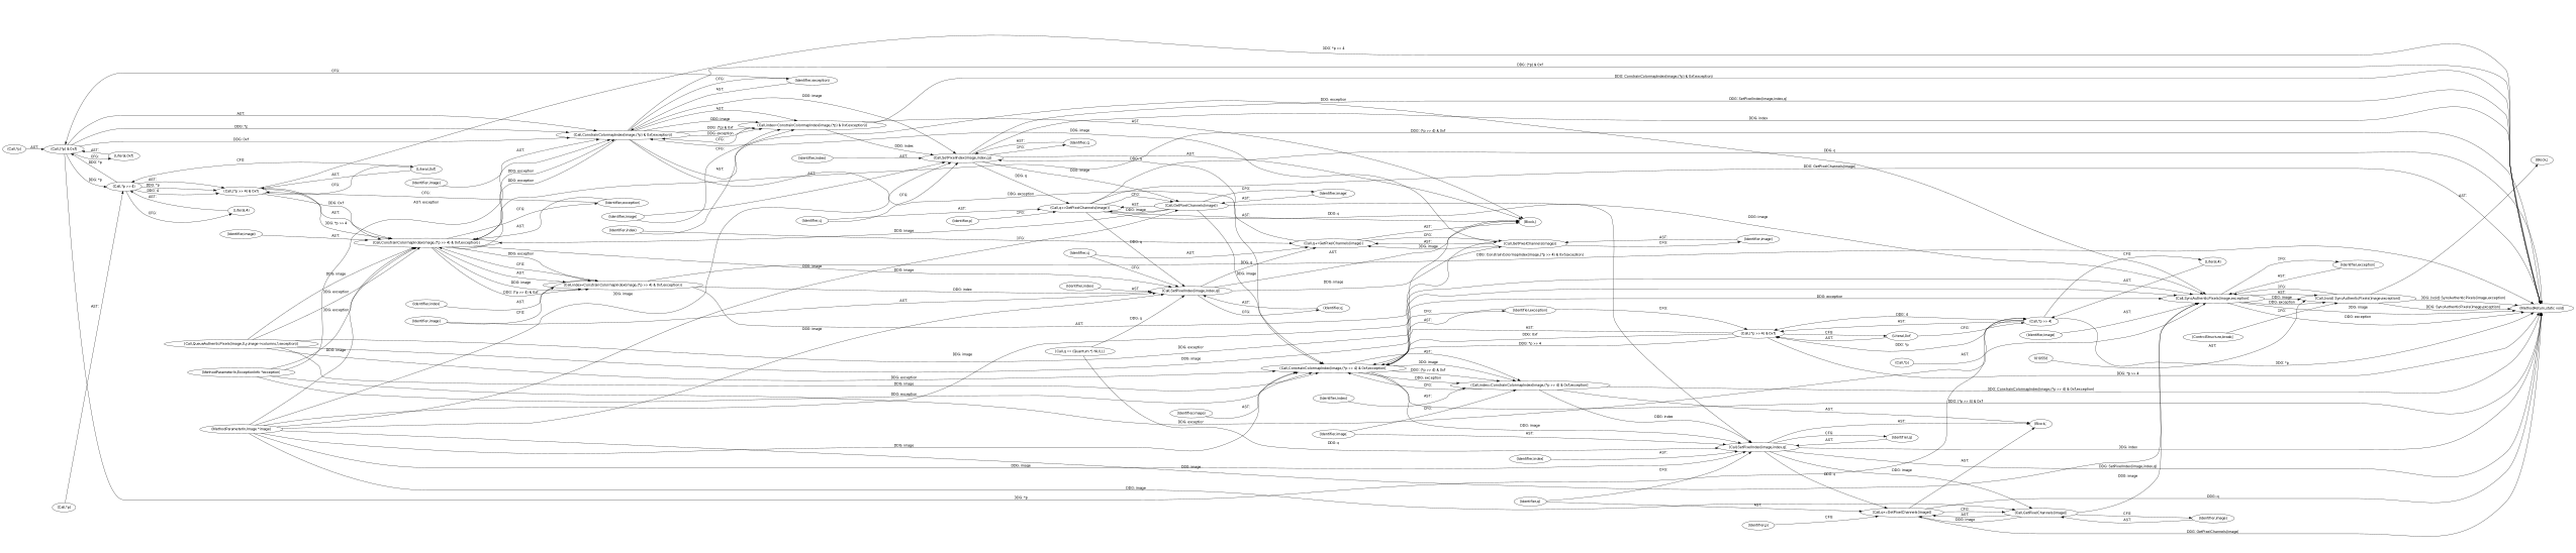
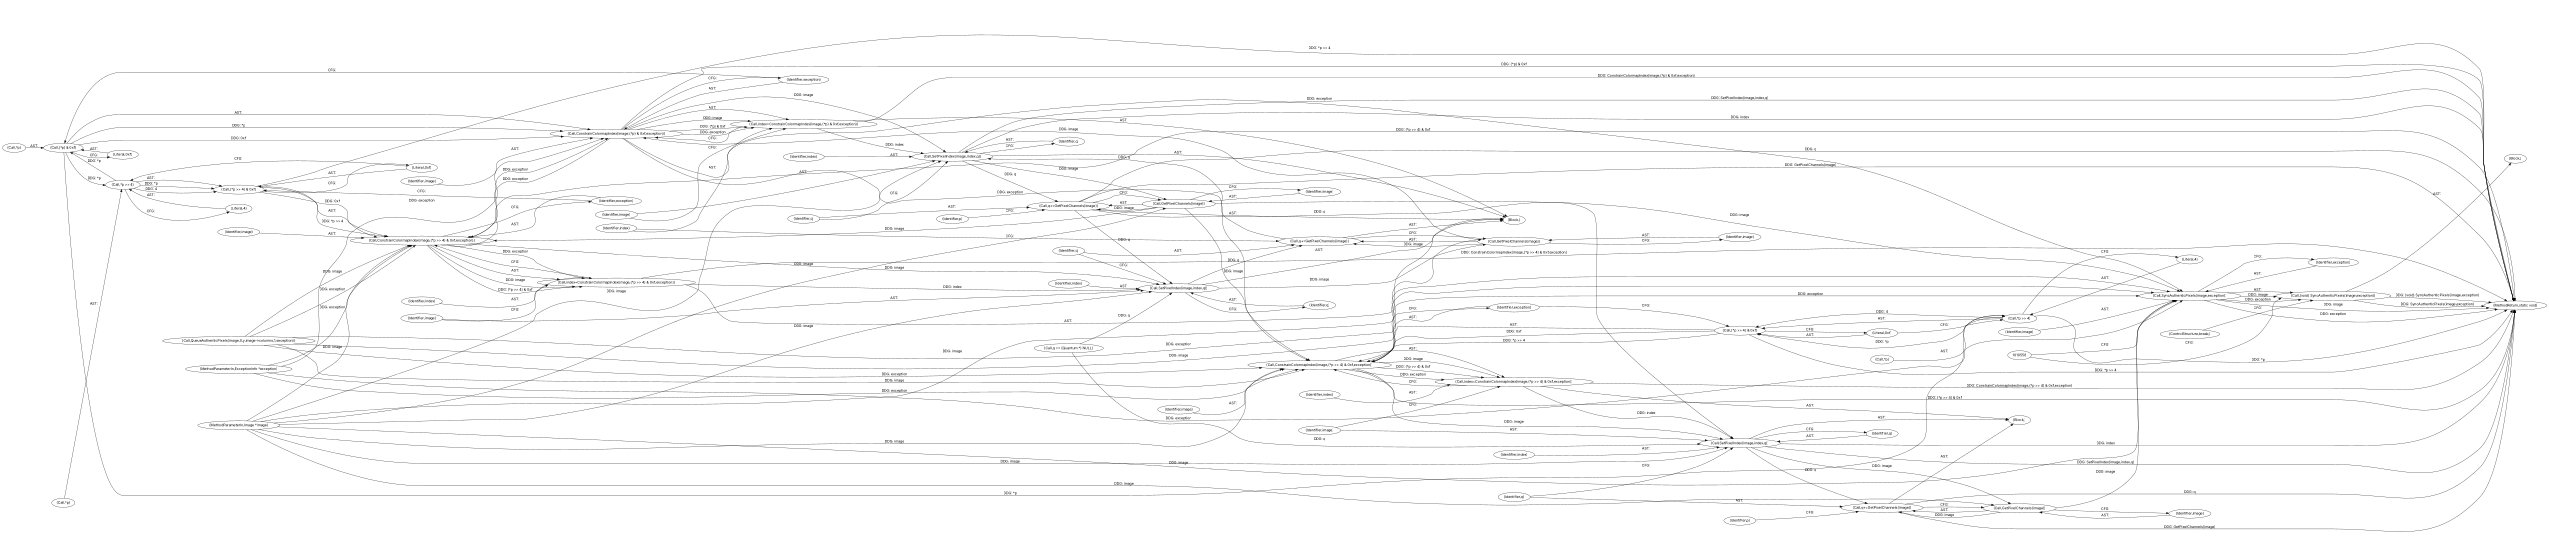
  digraph {
    fontname=Inter
    rankdir=LR
    node [fontname=Inter]
    edge [fontname=Inter]
    n1 [label="(Call,(*p) & 0xf)"]
    n2 [label="(Call,*p >> 4)"]
    n3 [label="(Call,ConstrainColormapIndex(image,(*p) & 0xf,exception))"]
    n4 [label="(Call,*p >> 4)"]
    n5 [label="(Literal,0xf)"]
    n6 [label="(Call,(*p >> 4) & 0xf)"]
    n7 [label="(Literal,4)"]
    n8 [label="(MethodReturn,static void)"]
    n9 [label="(Call,ConstrainColormapIndex(image,(*p >> 4) & 0xf,exception))"]
    n10 [label="(Call,SetPixelIndex(image,index,q))"]
    n11 [label="(Call,SyncAuthenticPixels(image,exception))"]
    n12 [label="(Call,ConstrainColormapIndex(image,(*p >> 4) & 0xf,exception))"]
    n13 [label="(Call,index=ConstrainColormapIndex(image,(*p) & 0xf,exception))"]
    n14 [label="(Identifier,exception)"]
    n15 [label="(Call,(*p >> 4) & 0xf)"]
    n16 [label="(Literal,4)"]
    n17 [label="(Literal,0xf)"]
    n18 [label="(Call,index=ConstrainColormapIndex(image,(*p >> 4) & 0xf,exception))"]
    n19 [label="(Call,SetPixelIndex(image,index,q))"]
    n20 [label="(Identifier,exception)"]
    n21 [label="(Block,)"]
    n22 [label="(Call,q+=GetPixelChannels(image))"]
    n23 [label="(Call,GetPixelChannels(image))"]
    n24 [label="(Identifier,q)"]
    n25 [label="(Identifier,image)"]
    n26 [label="(Call,q+=GetPixelChannels(image))"]
    n27 [label="(Call,GetPixelChannels(image))"]
    n28 [label="(Identifier,q)"]
    n29 [label="(Call,SetPixelIndex(image,index,q))"]
    n30 [label="(Identifier,image)"]
    n31 [label="(Call,q+=GetPixelChannels(image))"]
    n32 [label="(Call,GetPixelChannels(image))"]
    n33 [label="(Identifier,q)"]
    n34 [label="(Block,)"]
    n35 [label="(Identifier,image)"]
    n36 [label="(Call,(void) SyncAuthenticPixels(image,exception))"]
    n37 [label="(Identifier,exception)"]
    n38 [label="(Block,)"]
    n39 [label="(Call,index=ConstrainColormapIndex(image,(*p >> 4) & 0xf,exception))"]
    n40 [label="(Identifier,exception)"]
    n41 [label="(Literal,0xf)"]
    n42 [label="(MethodParameterIn,ExceptionInfo *exception)"]
    n43 [label="(Identifier,q)"]
    n44 [label="(Identifier,p)"]
    n45 [label="(Identifier,p)"]
    n46 [label="(Call,*p)"]
    n47 [label="(MethodParameterIn,Image *image)"]
    n48 [label="(Identifier,image)"]
    n49 [label="(Identifier,q)"]
    n50 [label="(Identifier,image)"]
    n51 [label="(Identifier,index)"]
    n52 [label="(Identifier,index)"]
    n53 [label="(Identifier,image)"]
    n54 [label="(Identifier,image)"]
    n55 [label="(Identifier,index)"]
    n56 [label="(Identifier,q)"]
    n57 [label="(Call,*p)"]
    n58 [label="(Call,QueueAuthenticPixels(image,0,y,image->columns,1,exception))"]
    n59 [label="(Identifier,image)"]
    n60 [label="(Identifier,index)"]
    n61 [label="(Identifier,index)"]
    n62 [label="(Identifier,image)"]
    n63 [label="(ControlStructure,break;)"]
    n64 [label="(Identifier,image)"]
    n65 [label="(Call,q == (Quantum *) NULL)"]
    n66 [label="(Call,*p)"]
    n67 [label="(Identifier,index)"]
    n68 [label=1010558]
    n1 -> n2 [label="DDG: *p"]
    n1 -> n3 [label="AST: "]
    n1 -> n3 [label="DDG: *p"]
    n1 -> n3 [label="DDG: 0xf"]
    n1 -> n4 [label="DDG: *p"]
    n1 -> n5 [label="CFG: "]
    n2 -> n1 [label="DDG: *p"]
    n2 -> n6 [label="AST: "]
    n2 -> n6 [label="DDG: *p"]
    n2 -> n6 [label="DDG: 4"]
    n2 -> n7 [label="CFG: "]
    n3 -> n8 [label="DDG: (*p) & 0xf"]
    n3 -> n9 [label="DDG: exception"]
    n3 -> n10 [label="DDG: image"]
    n3 -> n11 [label="DDG: exception"]
    n3 -> n12 [label="DDG: exception"]
    n3 -> n13 [label="AST: "]
    n3 -> n13 [label="DDG: image"]
    n3 -> n13 [label="DDG: (*p) & 0xf"]
    n3 -> n13 [label="DDG: exception"]
    n3 -> n14 [label="CFG: "]
    n4 -> n8 [label="DDG: *p"]
    n4 -> n15 [label="AST: "]
    n4 -> n15 [label="DDG: *p"]
    n4 -> n15 [label="DDG: 4"]
    n4 -> n16 [label="CFG: "]
    n5 -> n1 [label="AST: "]
    n6 -> n8 [label="DDG: *p >> 4"]
    n6 -> n9 [label="AST: "]
    n6 -> n9 [label="DDG: *p >> 4"]
    n6 -> n9 [label="DDG: 0xf"]
    n6 -> n17 [label="CFG: "]
    n7 -> n2 [label="AST: "]
    n9 -> n3 [label="DDG: exception"]
    n9 -> n8 [label="DDG: (*p >> 4) & 0xf"]
    n9 -> n18 [label="AST: "]
    n9 -> n18 [label="DDG: image"]
    n9 -> n18 [label="DDG: (*p >> 4) & 0xf"]
    n9 -> n18 [label="DDG: exception"]
    n9 -> n19 [label="DDG: image"]
    n9 -> n20 [label="CFG: "]
    n10 -> n8 [label="DDG: index"]
    n10 -> n8 [label="DDG: SetPixelIndex(image,index,q)"]
    n10 -> n21 [label="AST: "]
    n10 -> n26 [label="DDG: q"]
    n10 -> n27 [label="DDG: image"]
    n10 -> n28 [label="CFG: "]
    n11 -> n8 [label="DDG: image"]
    n11 -> n8 [label="DDG: exception"]
    n11 -> n36 [label="AST: "]
    n11 -> n36 [label="DDG: image"]
    n11 -> n36 [label="DDG: exception"]
    n11 -> n37 [label="CFG: "]
    n12 -> n8 [label="DDG: (*p >> 4) & 0xf"]
    n12 -> n11 [label="DDG: exception"]
    n12 -> n29 [label="DDG: image"]
    n12 -> n39 [label="AST: "]
    n12 -> n39 [label="DDG: image"]
    n12 -> n39 [label="DDG: (*p >> 4) & 0xf"]
    n12 -> n39 [label="DDG: exception"]
    n12 -> n40 [label="CFG: "]
    n13 -> n3 [label="CFG: "]
    n13 -> n8 [label="DDG: ConstrainColormapIndex(image,(*p) & 0xf,exception)"]
    n13 -> n10 [label="DDG: index"]
    n13 -> n21 [label="AST: "]
    n14 -> n1 [label="CFG: "]
    n14 -> n3 [label="AST: "]
    n15 -> n8 [label="DDG: *p >> 4"]
    n15 -> n12 [label="AST: "]
    n15 -> n12 [label="DDG: *p >> 4"]
    n15 -> n12 [label="DDG: 0xf"]
    n15 -> n41 [label="CFG: "]
    n16 -> n4 [label="AST: "]
    n17 -> n2 [label="CFG: "]
    n17 -> n6 [label="AST: "]
    n18 -> n8 [label="DDG: ConstrainColormapIndex(image,(*p >> 4) & 0xf,exception)"]
    n18 -> n9 [label="CFG: "]
    n18 -> n19 [label="DDG: index"]
    n18 -> n21 [label="AST: "]
    n19 -> n21 [label="AST: "]
    n19 -> n22 [label="DDG: q"]
    n19 -> n23 [label="DDG: image"]
    n19 -> n24 [label="CFG: "]
    n20 -> n6 [label="CFG: "]
    n20 -> n9 [label="AST: "]
    n22 -> n10 [label="DDG: q"]
    n22 -> n21 [label="AST: "]
    n22 -> n23 [label="CFG: "]
    n23 -> n3 [label="DDG: image"]
    n23 -> n22 [label="AST: "]
    n23 -> n22 [label="DDG: image"]
    n23 -> n25 [label="CFG: "]
    n24 -> n19 [label="AST: "]
    n25 -> n23 [label="AST: "]
    n26 -> n8 [label="DDG: q"]
    n26 -> n8 [label="DDG: GetPixelChannels(image)"]
    n26 -> n19 [label="DDG: q"]
    n26 -> n21 [label="AST: "]
    n26 -> n27 [label="CFG: "]
    n26 -> n29 [label="DDG: q"]
    n27 -> n9 [label="DDG: image"]
    n27 -> n11 [label="DDG: image"]
    n27 -> n12 [label="DDG: image"]
    n27 -> n26 [label="AST: "]
    n27 -> n26 [label="DDG: image"]
    n27 -> n30 [label="CFG: "]
    n28 -> n10 [label="AST: "]
    n29 -> n8 [label="DDG: SetPixelIndex(image,index,q)"]
    n29 -> n8 [label="DDG: index"]
    n29 -> n31 [label="DDG: q"]
    n29 -> n32 [label="DDG: image"]
    n29 -> n33 [label="CFG: "]
    n29 -> n34 [label="AST: "]
    n30 -> n27 [label="AST: "]
    n31 -> n8 [label="DDG: GetPixelChannels(image)"]
    n31 -> n8 [label="DDG: q"]
    n31 -> n32 [label="CFG: "]
    n31 -> n34 [label="AST: "]
    n32 -> n11 [label="DDG: image"]
    n32 -> n31 [label="AST: "]
    n32 -> n31 [label="DDG: image"]
    n32 -> n35 [label="CFG: "]
    n33 -> n29 [label="AST: "]
    n35 -> n32 [label="AST: "]
    n36 -> n8 [label="DDG: (void) SyncAuthenticPixels(image,exception)"]
    n36 -> n8 [label="DDG: SyncAuthenticPixels(image,exception)"]
-   n36 -> n11 [label="CFG: "]
+   n68 -> n11 [label="CFG: "]
    n36 -> n38 [label="AST: "]
    n37 -> n11 [label="AST: "]
    n39 -> n8 [label="DDG: ConstrainColormapIndex(image,(*p >> 4) & 0xf,exception)"]
    n39 -> n12 [label="CFG: "]
    n39 -> n29 [label="DDG: index"]
    n39 -> n34 [label="AST: "]
    n40 -> n12 [label="AST: "]
    n40 -> n15 [label="CFG: "]
    n41 -> n4 [label="CFG: "]
    n41 -> n15 [label="AST: "]
-   n42 -> n3 [label="AST: exception"]
+   n42 -> n3 [label="DDG: exception"]
    n42 -> n9 [label="DDG: exception"]
    n42 -> n11 [label="DDG: exception"]
    n42 -> n12 [label="DDG: exception"]
    n43 -> n29 [label="CFG: "]
    n43 -> n31 [label="AST: "]
    n44 -> n26 [label="CFG: "]
    n45 -> n31 [label="CFG: "]
    n46 -> n1 [label="AST: "]
    n47 -> n9 [label="DDG: image"]
    n47 -> n10 [label="DDG: image"]
    n47 -> n11 [label="DDG: image"]
    n47 -> n12 [label="DDG: image"]
    n47 -> n19 [label="DDG: image"]
    n47 -> n23 [label="DDG: image"]
    n47 -> n27 [label="DDG: image"]
    n47 -> n29 [label="DDG: image"]
    n47 -> n32 [label="DDG: image"]
    n48 -> n29 [label="AST: "]
    n48 -> n39 [label="CFG: "]
    n49 -> n19 [label="CFG: "]
    n49 -> n22 [label="AST: "]
    n50 -> n12 [label="AST: "]
    n51 -> n10 [label="AST: "]
    n52 -> n13 [label="AST: "]
    n52 -> n22 [label="CFG: "]
    n53 -> n9 [label="AST: "]
    n54 -> n11 [label="AST: "]
    n55 -> n29 [label="AST: "]
    n56 -> n10 [label="CFG: "]
    n56 -> n26 [label="AST: "]
    n57 -> n2 [label="AST: "]
    n58 -> n9 [label="DDG: image"]
    n58 -> n9 [label="DDG: exception"]
    n58 -> n11 [label="DDG: image"]
    n58 -> n11 [label="DDG: exception"]
    n58 -> n12 [label="DDG: image"]
    n58 -> n12 [label="DDG: exception"]
    n59 -> n18 [label="CFG: "]
    n59 -> n19 [label="AST: "]
    n60 -> n19 [label="AST: "]
    n61 -> n39 [label="AST: "]
    n62 -> n3 [label="AST: "]
    n63 -> n36 [label="CFG: "]
    n64 -> n10 [label="AST: "]
    n64 -> n13 [label="CFG: "]
    n65 -> n19 [label="DDG: q"]
    n65 -> n29 [label="DDG: q"]
    n66 -> n4 [label="AST: "]
    n67 -> n18 [label="AST: "]
-   n68 -> n36 [label="AST: "]
+   n68 -> n36 [label="CFG: "]
  }
